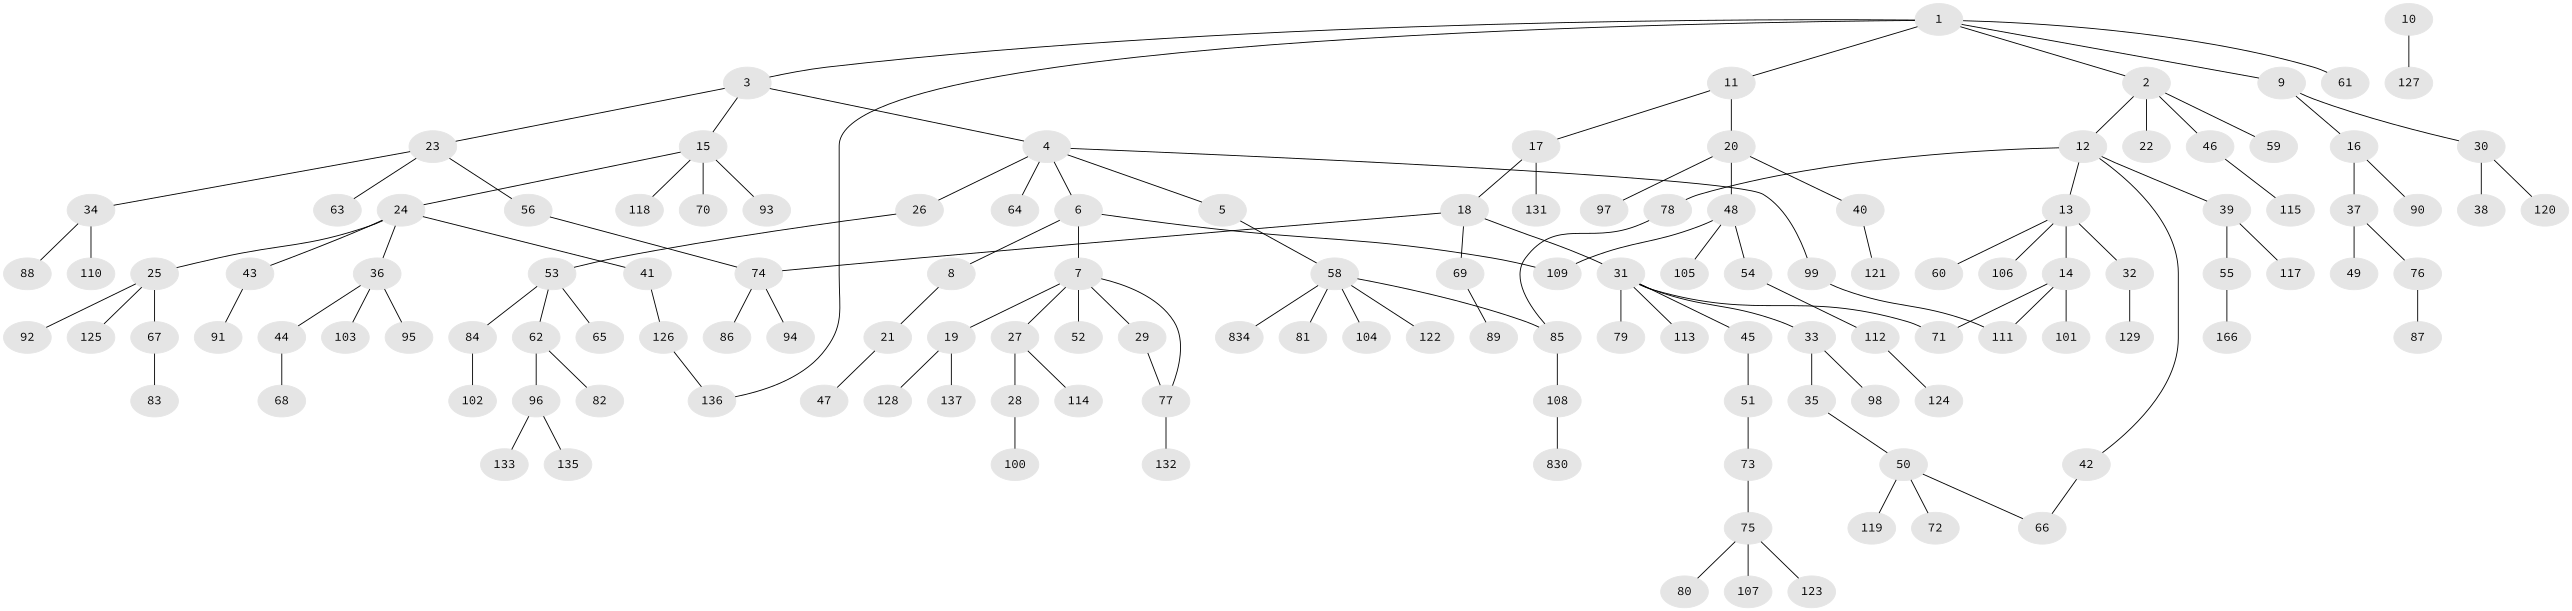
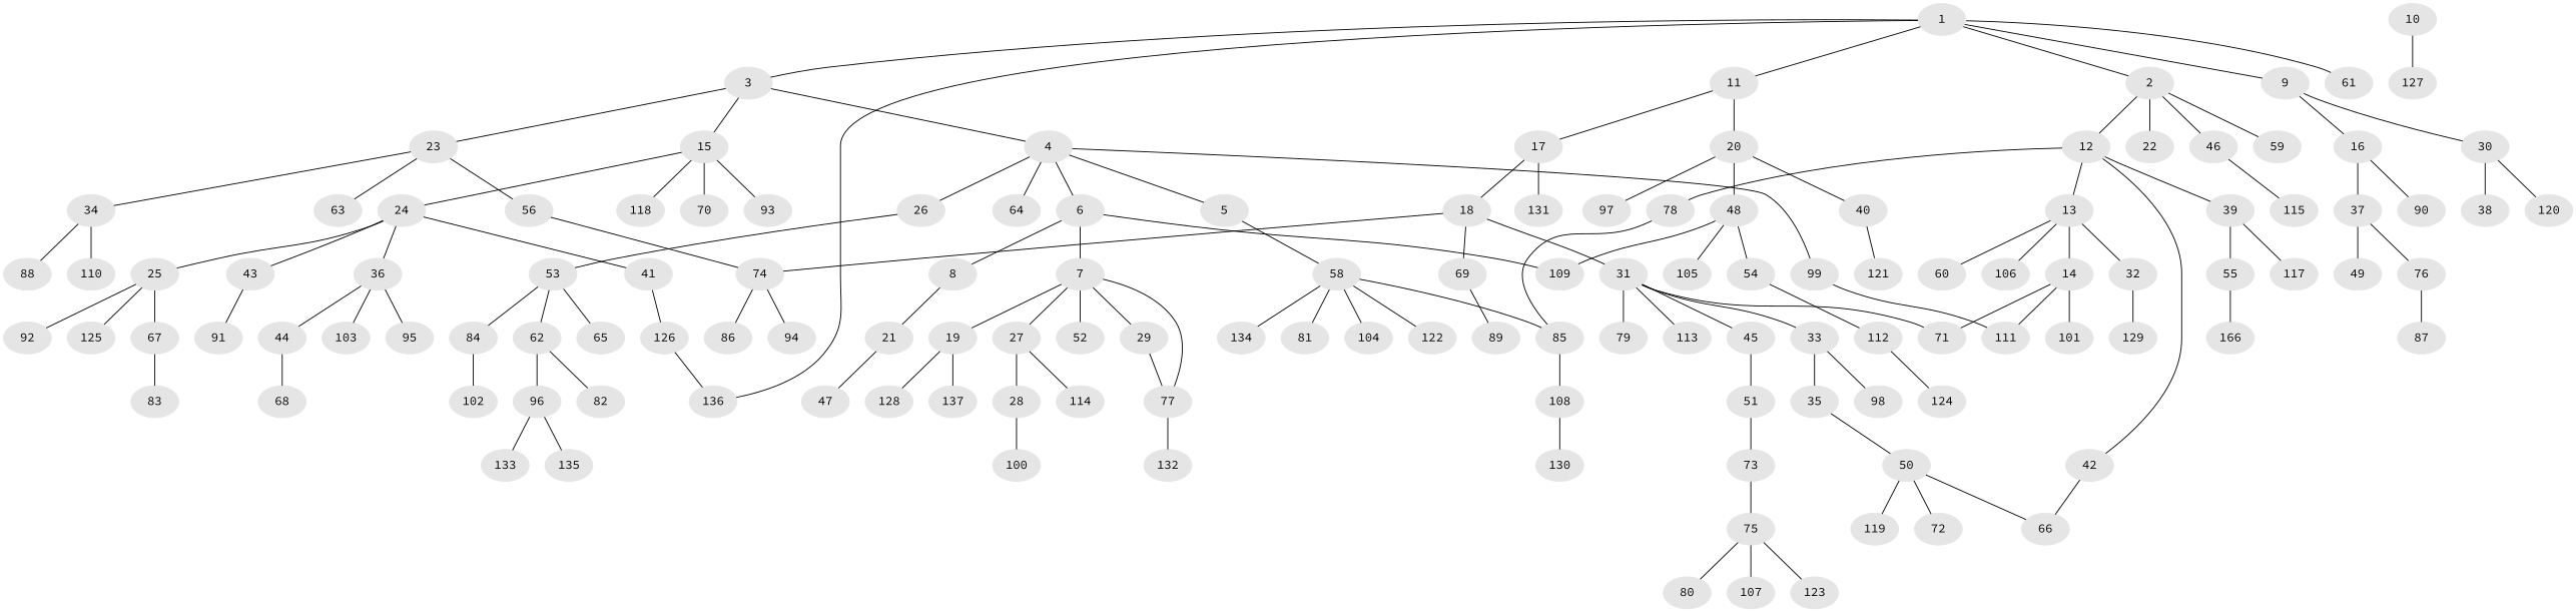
  graph {
    fontname="Source Code Pro"
    node [color=gray90 fontname="Source Code Pro" style=filled]
    edge [fontname="Source Code Pro"]
    1
    2
    3
    9
    11
    61
    136
    12
    22
    46
    59
    4
    15
    23
    16
    30
    17
    20
    13
    39
    42
    78
    115
    5
    6
    26
    64
    99
    24
    70
    93
    118
    34
    56
    63
    58
    7
    8
    109
    53
    111
    81
    85
    104
    122
-   134 [label=834]
+   134
    19
    27
    29
    52
    77
    21
    10
    127
    128
    137
    28
    114
    47
    37
    90
    38
    120
    18
    131
    40
    48
    97
    14
    32
    60
    106
    55
    117
    66
    71
    101
    129
    25
    36
    41
    43
    49
    76
    31
    69
    74
    33
    45
    79
    113
    89
    86
    94
    121
    54
    105
    88
    110
    67
    92
    125
    44
    95
    103
    126
    91
    83
    62
    65
    84
    100
    132
    35
    98
    51
    50
    72
    119
    68
    87
    n122 [label=166]
    73
    112
    75
    82
    96
    102
    124
    108
    133
    135
    80
    107
    123
-   130 [label=830]
+   130
    1 -- 2
    1 -- 3
    1 -- 9
    1 -- 11
    1 -- 61
    1 -- 136
    2 -- 12
    2 -- 22
    2 -- 46
    2 -- 59
    3 -- 4
    3 -- 15
    3 -- 23
    9 -- 16
    9 -- 30
    11 -- 17
    11 -- 20
    12 -- 13
    12 -- 39
    12 -- 42
    12 -- 78
    46 -- 115
    4 -- 5
    4 -- 6
    4 -- 26
    4 -- 64
    4 -- 99
    15 -- 24
    15 -- 70
    15 -- 93
    15 -- 118
    23 -- 34
    23 -- 56
    23 -- 63
    16 -- 37
    16 -- 90
    30 -- 38
    30 -- 120
    17 -- 18
    17 -- 131
    20 -- 40
    20 -- 48
    20 -- 97
    13 -- 14
    13 -- 32
    13 -- 60
    13 -- 106
    39 -- 55
    39 -- 117
    42 -- 66
    78 -- 85
    5 -- 58
    6 -- 7
    6 -- 8
    6 -- 109
    26 -- 53
    99 -- 111
    24 -- 25
    24 -- 36
    24 -- 41
    24 -- 43
    34 -- 88
    34 -- 110
    56 -- 74
    58 -- 81
    58 -- 85
    58 -- 104
    58 -- 122
    58 -- 134
    7 -- 19
    7 -- 27
    7 -- 29
    7 -- 52
    7 -- 77
    8 -- 21
    53 -- 62
    53 -- 65
    53 -- 84
    85 -- 108
    19 -- 128
    19 -- 137
    27 -- 28
    27 -- 114
    29 -- 77
    77 -- 132
    21 -- 47
    10 -- 127
    28 -- 100
    37 -- 49
    37 -- 76
    18 -- 31
    18 -- 69
    18 -- 74
    40 -- 121
    48 -- 109
    48 -- 54
    48 -- 105
    14 -- 111
    14 -- 71
    14 -- 101
    32 -- 129
    55 -- n122
    25 -- 67
    25 -- 92
    25 -- 125
    36 -- 44
    36 -- 95
    36 -- 103
    41 -- 126
    43 -- 91
    76 -- 87
    31 -- 71
    31 -- 33
    31 -- 45
    31 -- 79
    31 -- 113
    69 -- 89
    74 -- 86
    74 -- 94
    33 -- 35
    33 -- 98
    45 -- 51
    54 -- 112
    67 -- 83
    44 -- 68
    126 -- 136
    62 -- 82
    62 -- 96
    84 -- 102
    35 -- 50
    51 -- 73
    50 -- 66
    50 -- 72
    50 -- 119
    73 -- 75
    112 -- 124
    75 -- 80
    75 -- 107
    75 -- 123
    96 -- 133
    96 -- 135
    108 -- 130
  }
